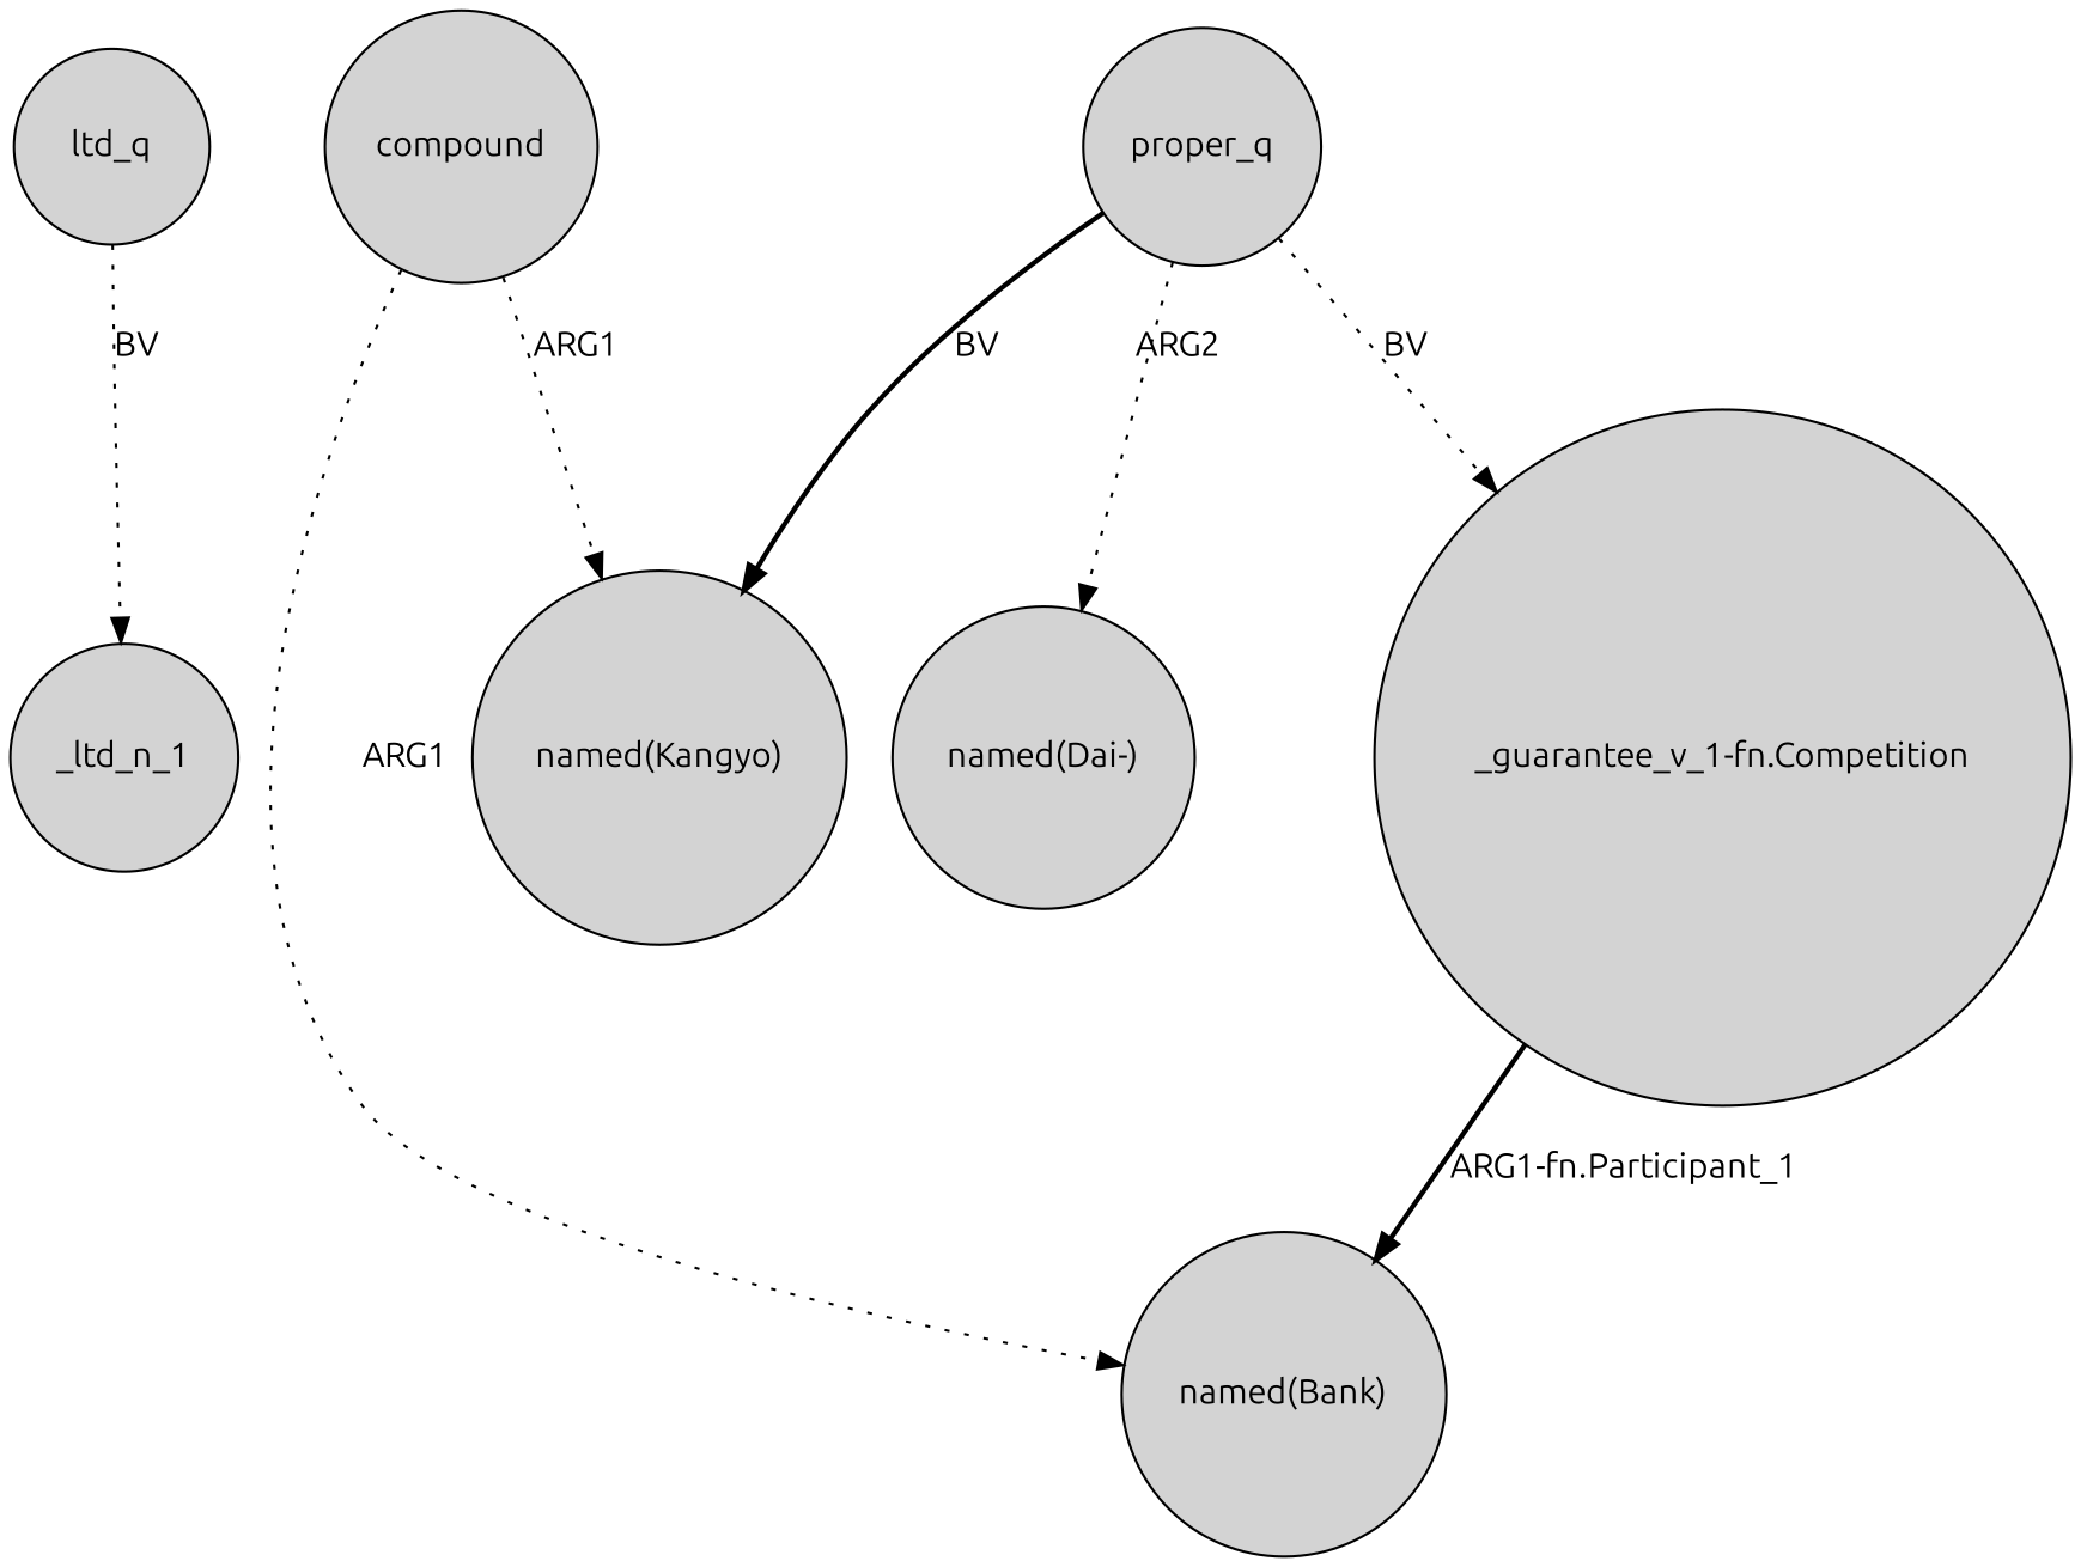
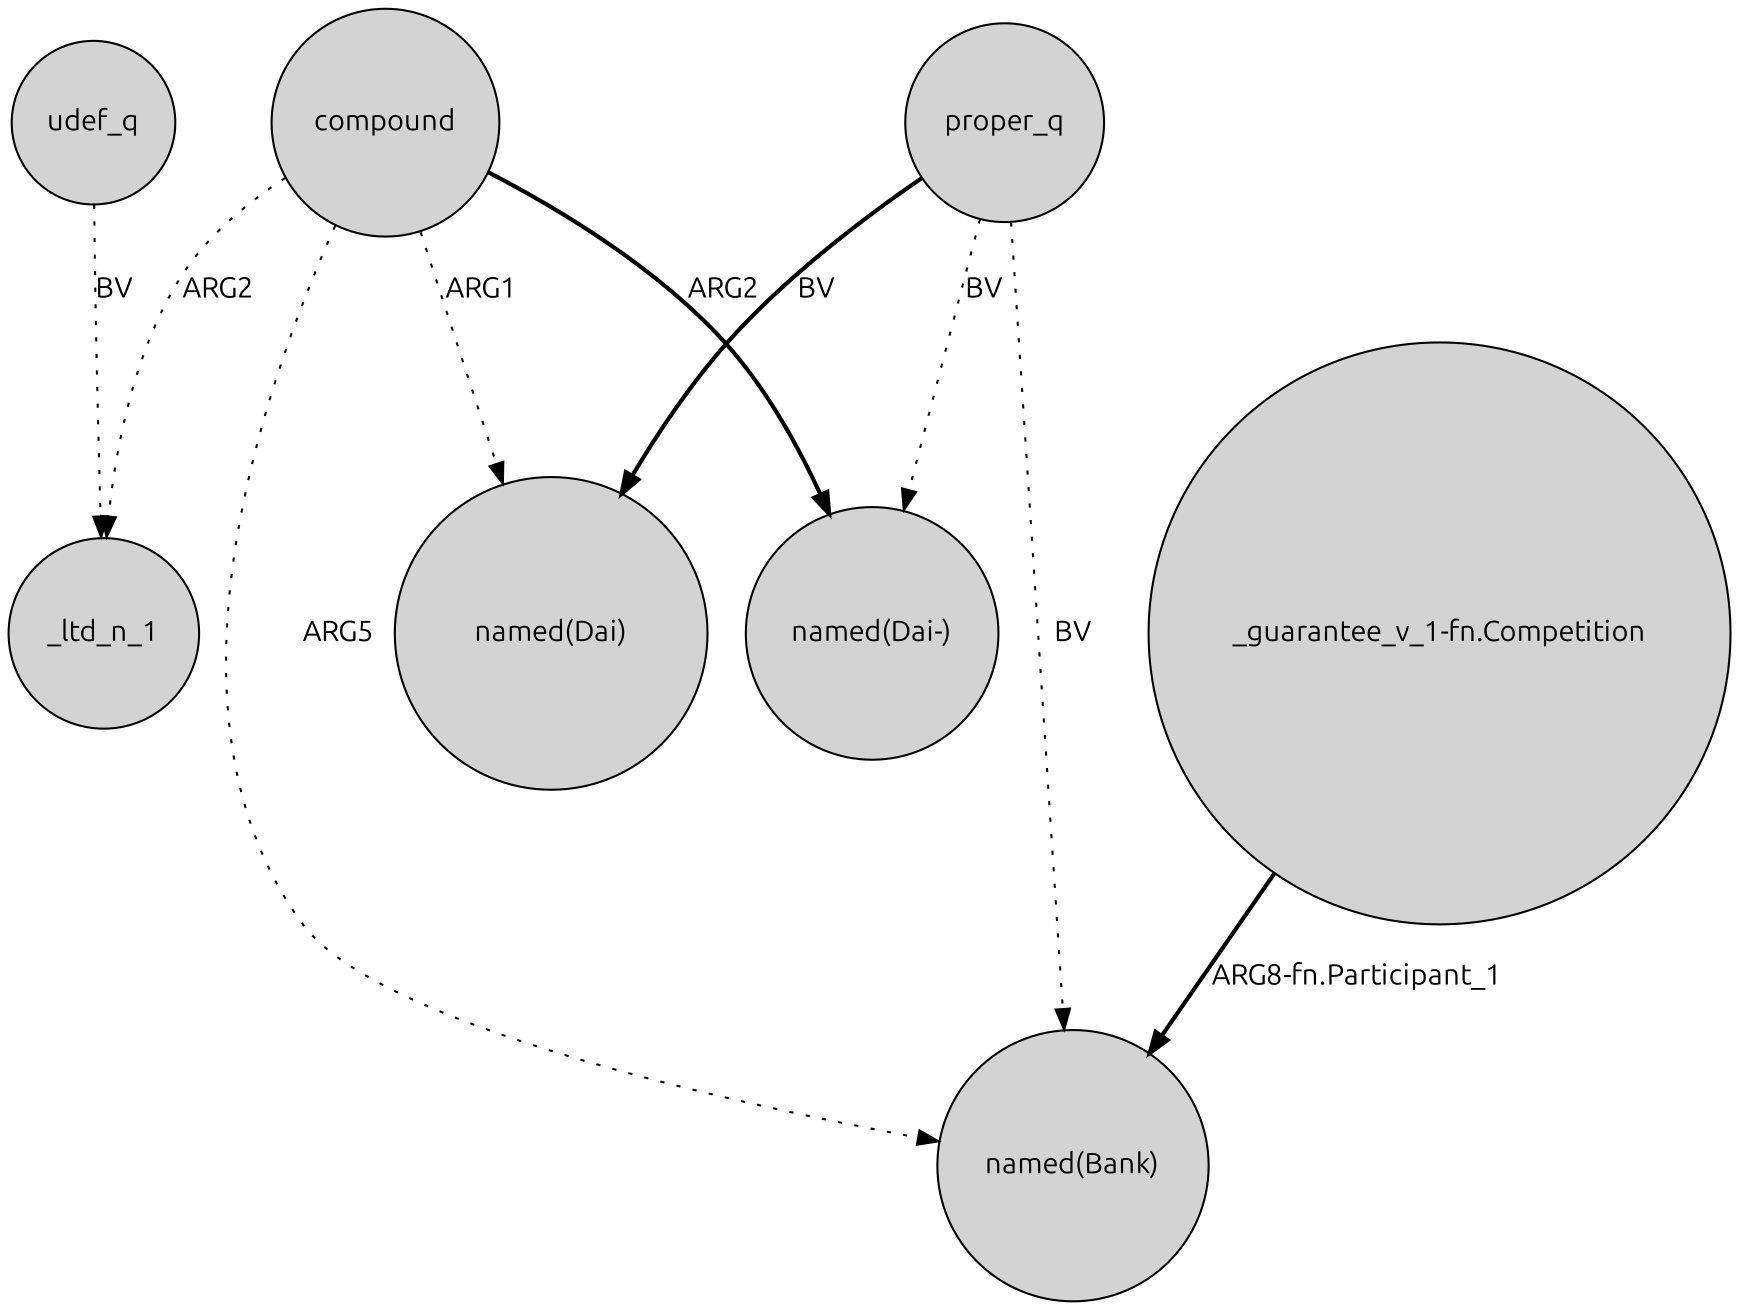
  digraph {
    fontname=Ubuntu
    node [fontname=Ubuntu shape=circle style=filled]
    edge [fontname=Ubuntu style=dotted]
    compound
    "named(Dai-)"
-   "named(Kangyo)"
+   "named(Kangyo)" [label="named(Dai)"]
    "named(Bank)"
    _ltd_n_1
    proper_q
    "_guarantee_v_1-fn.Competition"
-   udef_q [label=ltd_q]
+   udef_q
+   compound -> "named(Dai-)" [label=ARG2 style=bold]
    compound -> "named(Kangyo)" [label=ARG1]
-   compound -> "named(Bank)" [label=ARG1]
-   proper_q -> "named(Dai-)" [label=ARG2]
+   compound -> "named(Bank)" [label=ARG5]
+   compound -> _ltd_n_1 [label=ARG2]
+   proper_q -> "named(Dai-)" [label=BV]
    proper_q -> "named(Kangyo)" [label=BV style=bold]
-   proper_q -> "_guarantee_v_1-fn.Competition" [label=BV]
-   "_guarantee_v_1-fn.Competition" -> "named(Bank)" [label="ARG1-fn.Participant_1" style=bold]
+   proper_q -> "named(Bank)" [label=BV]
+   "_guarantee_v_1-fn.Competition" -> "named(Bank)" [label="ARG8-fn.Participant_1" style=bold]
    udef_q -> _ltd_n_1 [label=BV]
  }
